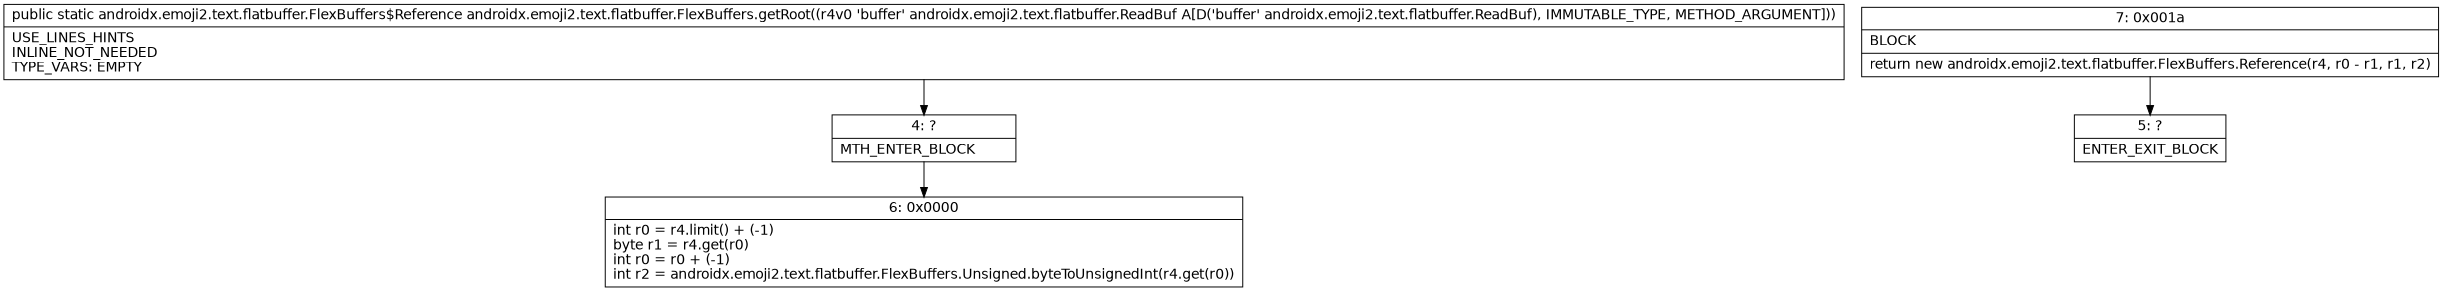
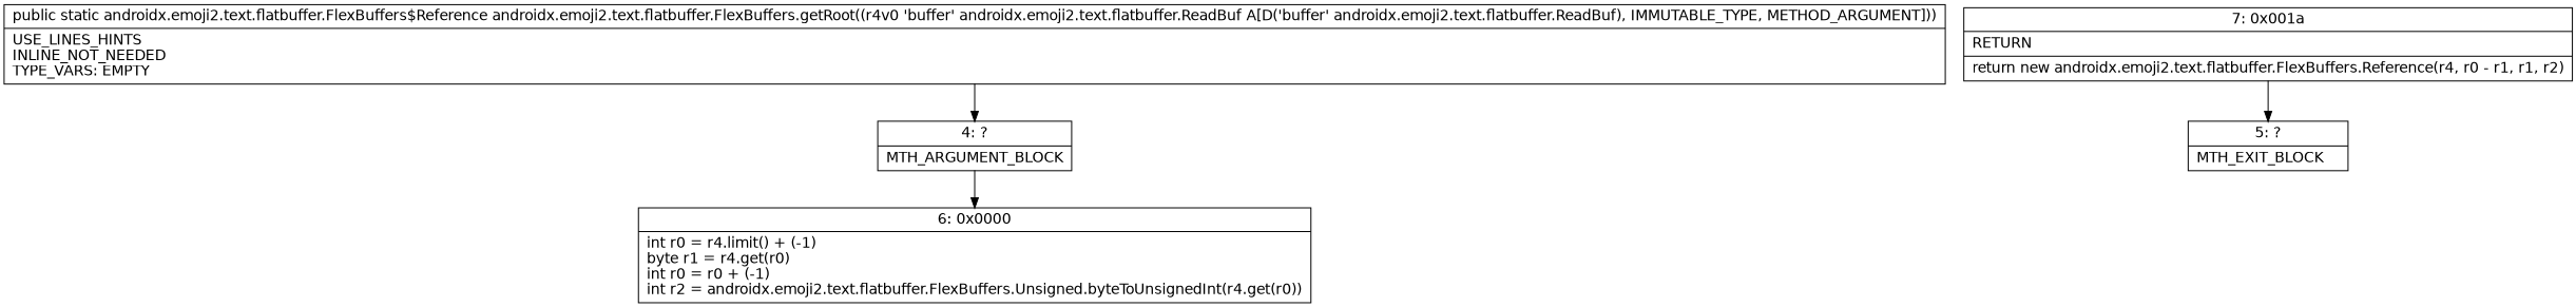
  digraph {
    fontname="DejaVu Sans"
    node [fontname="DejaVu Sans" shape=record]
    edge [fontname="DejaVu Sans"]
-   n1 [label="{4\:\ ?|MTH_ENTER_BLOCK\l}"]
+   n1 [label="{4\:\ ?|MTH_ARGUMENT_BLOCK\l}"]
    n2 [label="{6\:\ 0x0000|int r0 = r4.limit() + (\-1)\lbyte r1 = r4.get(r0)\lint r0 = r0 + (\-1)\lint r2 = androidx.emoji2.text.flatbuffer.FlexBuffers.Unsigned.byteToUnsignedInt(r4.get(r0))\l}"]
-   n3 [label="{7\:\ 0x001a|BLOCK\l|return new androidx.emoji2.text.flatbuffer.FlexBuffers.Reference(r4, r0 \- r1, r1, r2)\l}"]
-   n4 [label="{5\:\ ?|ENTER_EXIT_BLOCK\l}"]
+   n3 [label="{7\:\ 0x001a|RETURN\l|return new androidx.emoji2.text.flatbuffer.FlexBuffers.Reference(r4, r0 \- r1, r1, r2)\l}"]
+   n4 [label="{5\:\ ?|MTH_EXIT_BLOCK\l}"]
    n5 [label="{public static androidx.emoji2.text.flatbuffer.FlexBuffers$Reference androidx.emoji2.text.flatbuffer.FlexBuffers.getRoot((r4v0 'buffer' androidx.emoji2.text.flatbuffer.ReadBuf A[D('buffer' androidx.emoji2.text.flatbuffer.ReadBuf), IMMUTABLE_TYPE, METHOD_ARGUMENT]))  | USE_LINES_HINTS\lINLINE_NOT_NEEDED\lTYPE_VARS: EMPTY\l}"]
    n1 -> n2
    n3 -> n4
    n5 -> n1
  }
